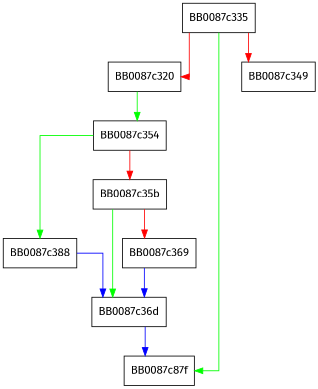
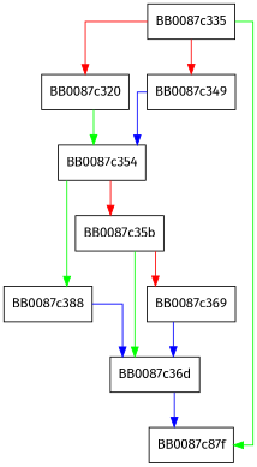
  digraph {
    fontname="Fira Sans"
    splines=ortho
    node [fontname="Fira Sans" shape=box]
    edge [color=green fontname="Fira Sans"]
    BB0087c320
    BB0087c354
    BB0087c388
    BB0087c35b
    BB0087c335
    n6 [label=BB0087c87f]
    BB0087c349
    BB0087c36d
    BB0087c369
    BB0087c320 -> BB0087c354
    BB0087c354 -> BB0087c388
    BB0087c354 -> BB0087c35b [color=red]
    BB0087c388 -> BB0087c36d [color=blue]
    BB0087c35b -> BB0087c36d
    BB0087c35b -> BB0087c369 [color=red]
    BB0087c335 -> BB0087c320 [color=red]
    BB0087c335 -> n6
    BB0087c335 -> BB0087c349 [color=red]
+   BB0087c349 -> BB0087c354 [color=blue]
    BB0087c36d -> n6 [color=blue]
    BB0087c369 -> BB0087c36d [color=blue]
  }
